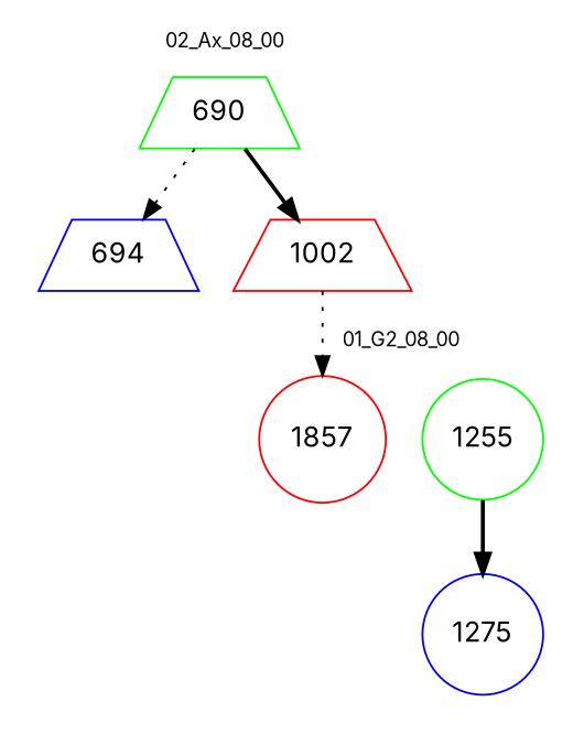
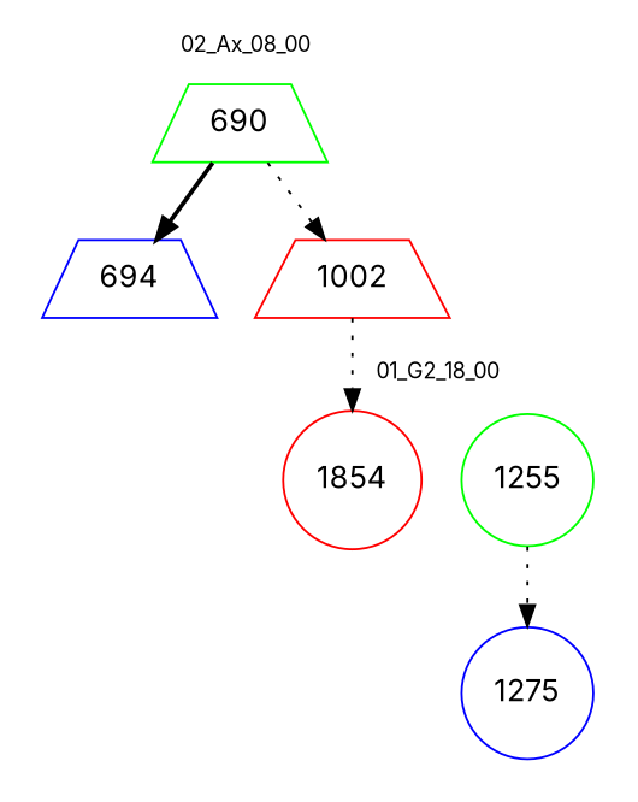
  digraph {
    fontname=Inter
    node [color=green fontname=Inter shape=trapezium]
    edge [color=black fontname=Inter style=bold]
    n1 [label=690]
    n2 [color=blue label=694]
    n3 [color=red label=1002]
    n4 [label=1255 shape=circle]
    n5 [color=blue label=1275 shape=circle]
-   n6 [color=red label=1857 shape=circle]
+   n6 [color=red label=1854 shape=circle]
    subgraph cluster_1 {
      color=white
      fontsize=10
      label="02_Ax_08_00"
      n1
      n2
      n3
    }
    subgraph cluster_2 {
      color=white
      fontsize=10
-     label="01_G2_08_00"
+     label="01_G2_18_00"
      n4
      n5
      n6
    }
-   n1 -> n2 [style=dotted]
-   n1 -> n3
+   n1 -> n2
+   n1 -> n3 [style=dotted]
    n3 -> n6 [style=dotted]
-   n4 -> n5
+   n4 -> n5 [style=dotted]
  }
